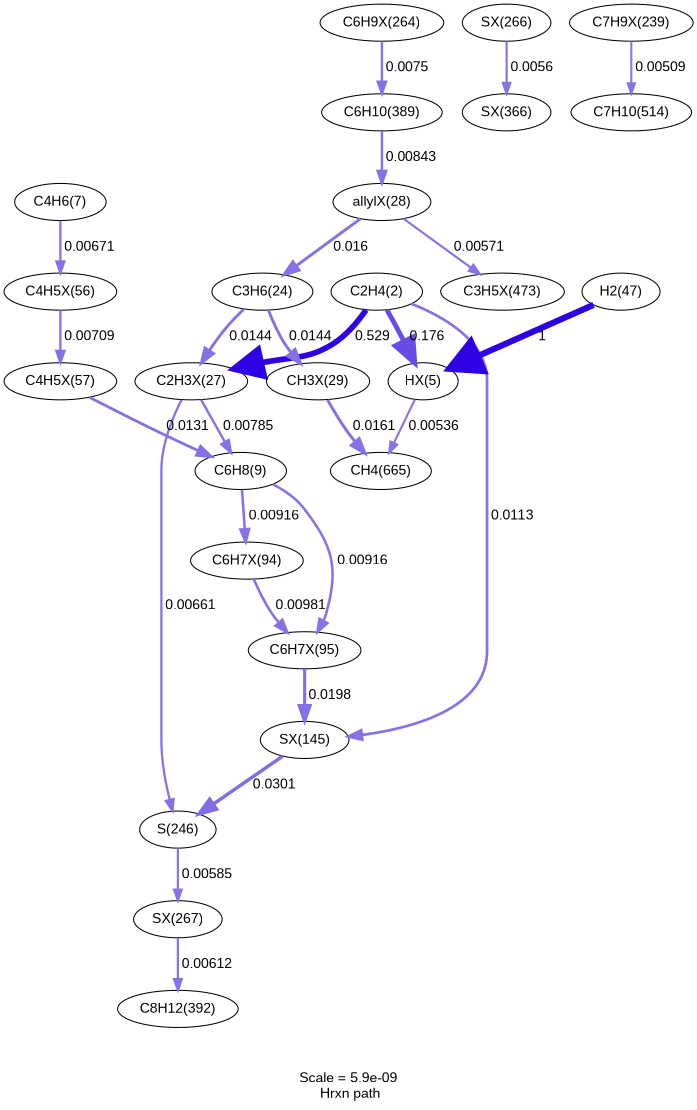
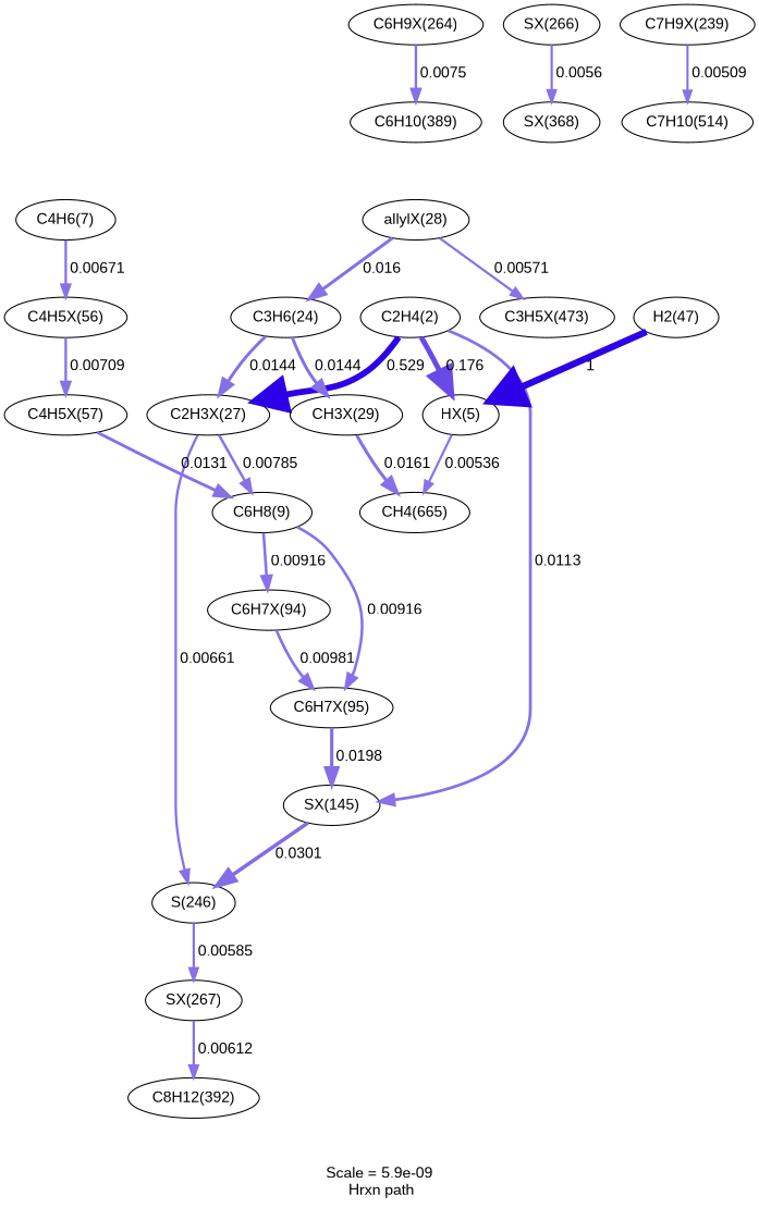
  digraph {
    fontname="Liberation Sans"
    label="Scale = 5.9e-09\l Hrxn path"
    node [fontname="Liberation Sans"]
    edge [arrowsize=1.11 color="0.7, 0.506, 0.9" fontname="Liberation Sans" style="setlinewidth(2.46)"]
    n1 [label="C2H4(2)"]
    n2 [label="HX(5)"]
    n3 [label="C2H3X(27)"]
    n4 [label="SX(145)"]
    n5 [label="CH4(665)"]
    n6 [label="C6H8(9)"]
    n7 [label="S(246)"]
    n8 [label="C6H7X(95)"]
    n9 [label="C6H7X(94)"]
    n10 [label="SX(267)"]
    n11 [label="H2(47)"]
    n12 [label="C8H12(392)"]
    n13 [label="C3H6(24)"]
    n14 [label="CH3X(29)"]
    n15 [label="C4H6(7)"]
    n16 [label="C4H5X(56)"]
    n17 [label="C4H5X(57)"]
    n18 [label="SX(266)"]
-   n19 [label="SX(366)"]
+   n19 [label="SX(368)"]
    n20 [label="C6H10(389)"]
    n21 [label="allylX(28)"]
    n22 [label="C3H5X(473)"]
    n23 [label="C6H9X(264)"]
    n24 [label="C7H9X(239)"]
    n25 [label="C7H10(514)"]
    n1 -> n2 [arrowsize=2.34 color="0.7, 0.676, 0.9" label=" 0.176" style="setlinewidth(4.69)"]
    n1 -> n3 [arrowsize=2.76 color="0.7, 1.03, 0.9" label=" 0.529" style="setlinewidth(5.52)"]
    n1 -> n4 [arrowsize=1.31 color="0.7, 0.511, 0.9" label=" 0.0113" style="setlinewidth(2.62)"]
    n2 -> n5 [arrowsize=1.03 color="0.7, 0.505, 0.9" label=" 0.00536" style="setlinewidth(2.05)"]
    n3 -> n6 [arrowsize=1.17 color="0.7, 0.508, 0.9" label=" 0.00785" style="setlinewidth(2.34)"]
    n3 -> n7 [color="0.7, 0.507, 0.9" label=" 0.00661" style="setlinewidth(2.21)"]
    n4 -> n7 [arrowsize=1.68 color="0.7, 0.53, 0.9" label=" 0.0301" style="setlinewidth(3.36)"]
    n6 -> n8 [arrowsize=1.23 color="0.7, 0.509, 0.9" label=" 0.00916"]
    n6 -> n9 [arrowsize=1.23 color="0.7, 0.509, 0.9" label=" 0.00916"]
    n7 -> n10 [arrowsize=1.06 label=" 0.00585" style="setlinewidth(2.12)"]
    n8 -> n4 [arrowsize=1.52 color="0.7, 0.52, 0.9" label=" 0.0198" style="setlinewidth(3.04)"]
    n9 -> n8 [arrowsize=1.25 color="0.7, 0.51, 0.9" label=" 0.00981" style="setlinewidth(2.51)"]
    n10 -> n12 [arrowsize=1.08 label=" 0.00612" style="setlinewidth(2.15)"]
    n11 -> n2 [arrowsize=3 color="0.7, 1.5, 0.9" label=" 1" style="setlinewidth(6)"]
    n13 -> n3 [arrowsize=1.4 color="0.7, 0.514, 0.9" label=" 0.0144" style="setlinewidth(2.8)"]
    n13 -> n14 [arrowsize=1.4 color="0.7, 0.514, 0.9" label=" 0.0144" style="setlinewidth(2.8)"]
    n14 -> n5 [arrowsize=1.44 color="0.7, 0.516, 0.9" label=" 0.0161" style="setlinewidth(2.88)"]
    n15 -> n16 [color="0.7, 0.507, 0.9" label=" 0.00671" style="setlinewidth(2.22)"]
    n16 -> n17 [arrowsize=1.13 color="0.7, 0.507, 0.9" label=" 0.00709" style="setlinewidth(2.26)"]
    n17 -> n6 [arrowsize=1.36 color="0.7, 0.513, 0.9" label=" 0.0131" style="setlinewidth(2.73)"]
    n18 -> n19 [arrowsize=1.04 label=" 0.0056" style="setlinewidth(2.09)"]
-   n20 -> n21 [arrowsize=1.2 color="0.7, 0.508, 0.9" label=" 0.00843" style="setlinewidth(2.39)"]
    n21 -> n13 [arrowsize=1.44 color="0.7, 0.516, 0.9" label=" 0.016" style="setlinewidth(2.88)"]
    n21 -> n22 [arrowsize=1.05 label=" 0.00571" style="setlinewidth(2.1)"]
    n23 -> n20 [arrowsize=1.15 color="0.7, 0.508, 0.9" label=" 0.0075" style="setlinewidth(2.31)"]
    n24 -> n25 [arrowsize=1 color="0.7, 0.505, 0.9" label=" 0.00509" style="setlinewidth(2)"]
  }
